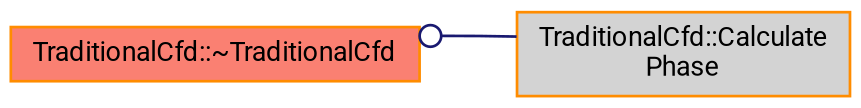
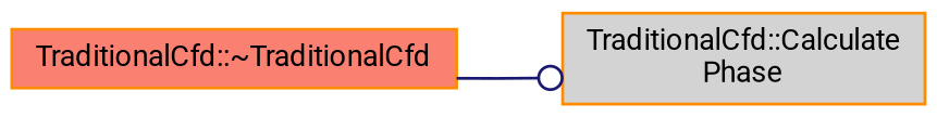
  digraph {
    rankdir=LR
    fontname=Roboto
    node [color=darkorange fontname=Roboto fontsize=10 shape=record style=filled]
    n1 [fillcolor=salmon fontcolor=black height=0.2 label="TraditionalCfd::~TraditionalCfd" width=0.4]
    n2 [fillcolor=lightgrey height=0.2 label="TraditionalCfd::Calculate\lPhase" width=0.4]
-   n2 -> n1 [color=midnightblue fontname=Roboto fontsize=10 labelfontname=Helvetica labelfontsize=10 style=solid arrowhead=odot]
+   n1 -> n2 [color=midnightblue fontname=Roboto fontsize=10 labelfontname=Helvetica labelfontsize=10 style=solid arrowhead=odot]
  }
